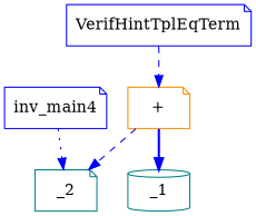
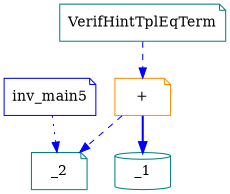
  digraph {
    node [color=blue shape=note]
    edge [color=blue style=dashed]
-   n1 [label=inv_main4]
+   n1 [label=inv_main5]
    n2 [color=teal label=_2]
-   n3 [label=VerifHintTplEqTerm]
+   n3 [color=teal label=VerifHintTplEqTerm]
    n4 [color=darkorange label="+"]
    n5 [color=teal label=_1 shape=cylinder]
    n1 -> n2 [style=dotted]
    n3 -> n4
    n4 -> n2
    n4 -> n5 [style=bold]
  }
